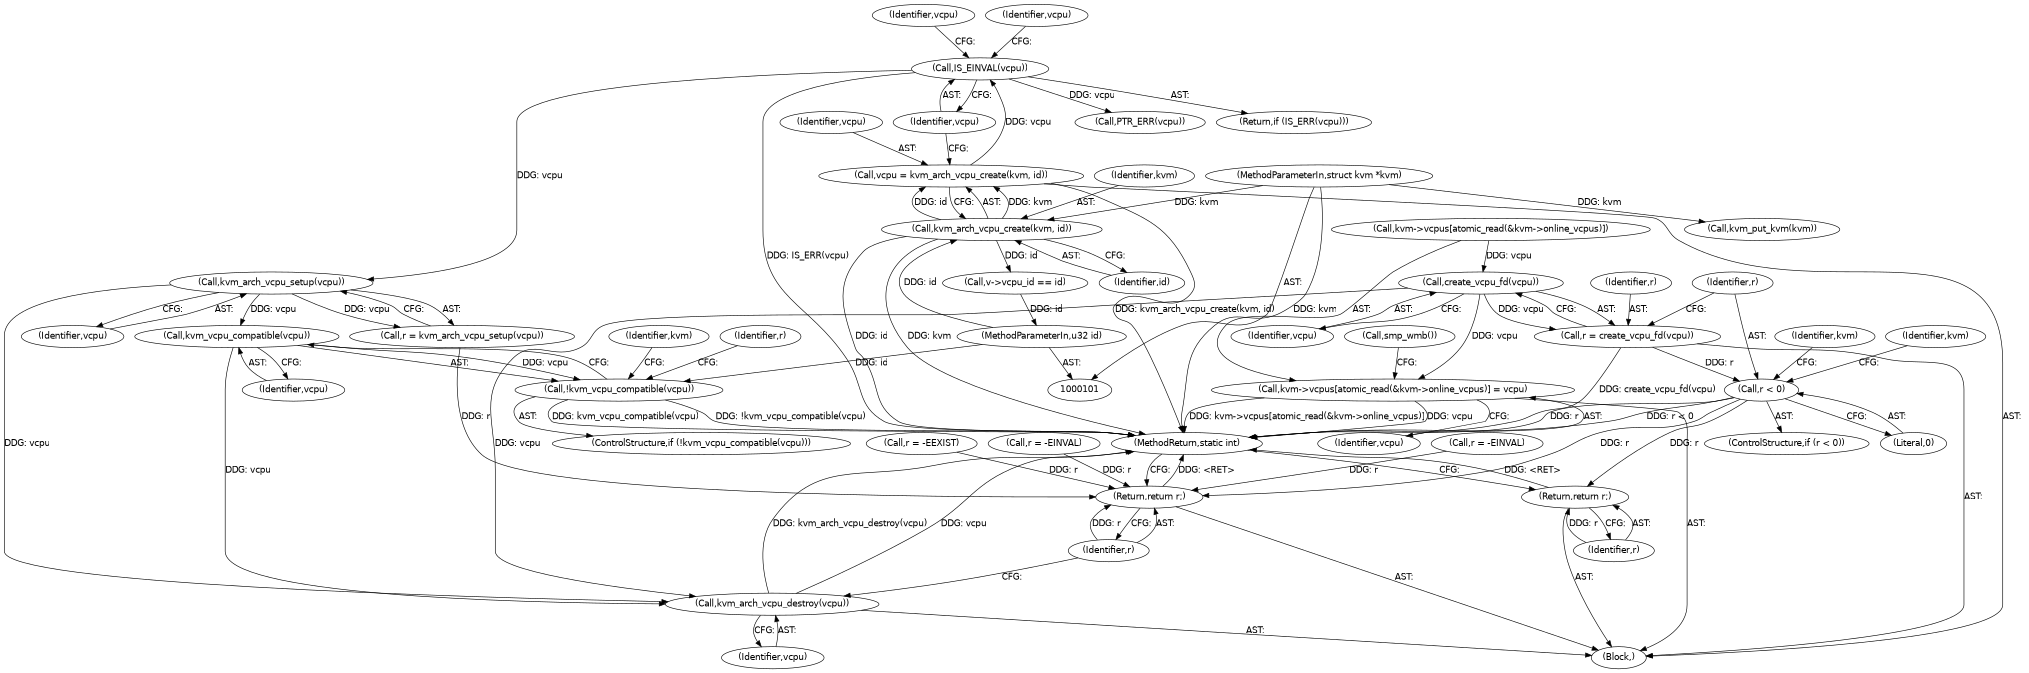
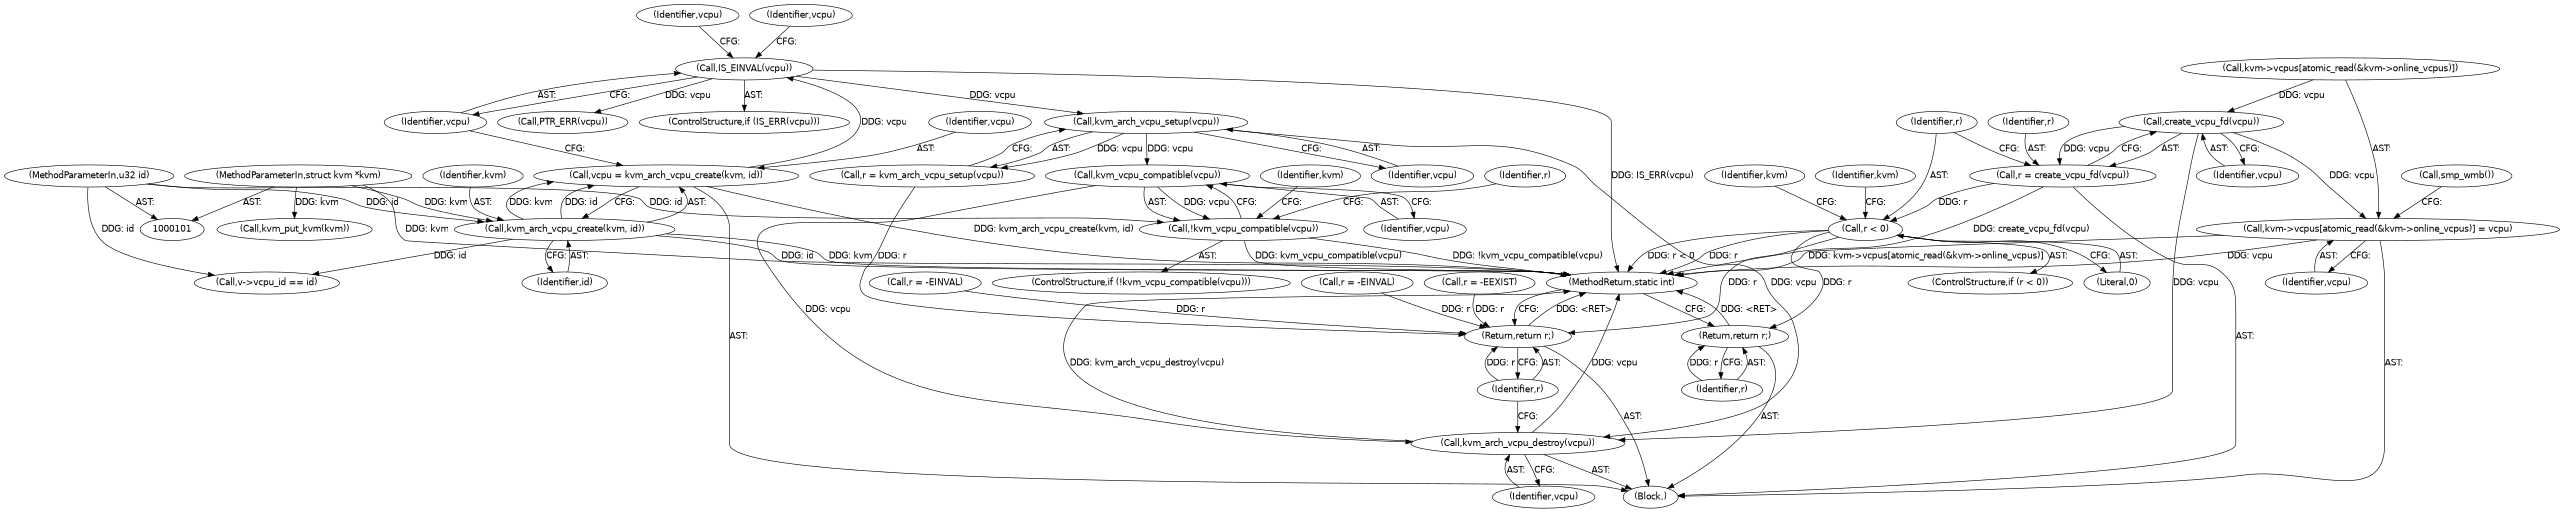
  digraph {
    fontname="DejaVu Sans"
    node [fontname="DejaVu Sans"]
    edge [fontname="DejaVu Sans"]
    n1 [label="(Call,kvm_vcpu_compatible(vcpu))"]
    n2 [label="(Call,!kvm_vcpu_compatible(vcpu))"]
    n3 [label="(Call,kvm_arch_vcpu_destroy(vcpu))"]
    n4 [label="(Identifier,vcpu)"]
    n5 [label="(MethodReturn,static int)"]
    n6 [label="(ControlStructure,if (!kvm_vcpu_compatible(vcpu)))"]
    n7 [label="(Call,create_vcpu_fd(vcpu))"]
    n8 [label="(Call,r = create_vcpu_fd(vcpu))"]
    n9 [label="(Call,kvm->vcpus[atomic_read(&kvm->online_vcpus)] = vcpu)"]
    n10 [label="(Identifier,vcpu)"]
    n11 [label="(Block,)"]
    n12 [label="(Identifier,vcpu)"]
    n13 [label="(Call,kvm_arch_vcpu_setup(vcpu))"]
    n14 [label="(Call,r = kvm_arch_vcpu_setup(vcpu))"]
    n15 [label="(Identifier,vcpu)"]
    n16 [label="(Return,return r;)"]
    n17 [label="(Call,IS_EINVAL(vcpu))"]
    n18 [label="(Call,PTR_ERR(vcpu))"]
-   n19 [label="(Return,if (IS_ERR(vcpu)))"]
+   n19 [label="(ControlStructure,if (IS_ERR(vcpu)))"]
    n20 [label="(Identifier,vcpu)"]
    n21 [label="(Return,return r;)"]
    n22 [label="(Call,vcpu = kvm_arch_vcpu_create(kvm, id))"]
    n23 [label="(Call,kvm_arch_vcpu_create(kvm, id))"]
    n24 [label="(Identifier,id)"]
    n25 [label="(Call,v->vcpu_id == id)"]
    n26 [label="(MethodParameterIn,struct kvm *kvm)"]
    n27 [label="(Call,kvm_put_kvm(kvm))"]
    1000101
    n29 [label="(MethodParameterIn,u32 id)"]
    n30 [label="(Call,r < 0)"]
    n31 [label="(Identifier,vcpu)"]
    n32 [label="(ControlStructure,if (r < 0))"]
    n33 [label="(Literal,0)"]
    n34 [label="(Identifier,r)"]
    n35 [label="(Identifier,r)"]
    n36 [label="(Identifier,kvm)"]
    n37 [label="(Identifier,vcpu)"]
    n38 [label="(Call,r = -EINVAL)"]
    n39 [label="(Call,r = -EINVAL)"]
    n40 [label="(Identifier,vcpu)"]
    n41 [label="(Identifier,kvm)"]
    n42 [label="(Identifier,vcpu)"]
    n43 [label="(Call,r = -EEXIST)"]
    n44 [label="(Identifier,kvm)"]
    n45 [label="(Identifier,r)"]
    n46 [label="(Identifier,kvm)"]
    n47 [label="(Identifier,r)"]
    n48 [label="(Call,smp_wmb())"]
    n49 [label="(Call,kvm->vcpus[atomic_read(&kvm->online_vcpus)])"]
    n50 [label="(Identifier,r)"]
    n1 -> n2 [label="AST: "]
    n1 -> n2 [label="DDG: vcpu"]
    n1 -> n3 [label="DDG: vcpu"]
    n1 -> n4 [label="CFG: "]
    n2 -> n1 [label="CFG: "]
    n2 -> n5 [label="DDG: !kvm_vcpu_compatible(vcpu)"]
    n2 -> n5 [label="DDG: kvm_vcpu_compatible(vcpu)"]
    n2 -> n6 [label="AST: "]
    n3 -> n5 [label="DDG: kvm_arch_vcpu_destroy(vcpu)"]
    n3 -> n5 [label="DDG: vcpu"]
    n3 -> n11 [label="AST: "]
    n3 -> n12 [label="CFG: "]
    n4 -> n1 [label="AST: "]
    n5 -> n16 [label="CFG: "]
    n5 -> n21 [label="CFG: "]
    n7 -> n3 [label="DDG: vcpu"]
    n7 -> n8 [label="AST: "]
    n7 -> n8 [label="DDG: vcpu"]
    n7 -> n9 [label="DDG: vcpu"]
    n7 -> n10 [label="CFG: "]
    n8 -> n5 [label="DDG: create_vcpu_fd(vcpu)"]
    n8 -> n7 [label="CFG: "]
    n8 -> n11 [label="AST: "]
    n8 -> n30 [label="DDG: r"]
    n9 -> n5 [label="DDG: kvm->vcpus[atomic_read(&kvm->online_vcpus)]"]
    n9 -> n5 [label="DDG: vcpu"]
    n9 -> n11 [label="AST: "]
    n9 -> n31 [label="CFG: "]
    n10 -> n7 [label="AST: "]
    n12 -> n3 [label="AST: "]
    n13 -> n1 [label="DDG: vcpu"]
    n13 -> n3 [label="DDG: vcpu"]
    n13 -> n14 [label="AST: "]
    n13 -> n14 [label="DDG: vcpu"]
    n13 -> n15 [label="CFG: "]
    n14 -> n13 [label="CFG: "]
    n14 -> n16 [label="DDG: r"]
    n15 -> n13 [label="AST: "]
    n16 -> n5 [label="DDG: <RET>"]
    n16 -> n11 [label="AST: "]
    n16 -> n35 [label="CFG: "]
    n17 -> n5 [label="DDG: IS_ERR(vcpu)"]
    n17 -> n13 [label="DDG: vcpu"]
    n17 -> n18 [label="DDG: vcpu"]
    n17 -> n19 [label="AST: "]
    n17 -> n20 [label="CFG: "]
    n20 -> n17 [label="AST: "]
    n20 -> n22 [label="CFG: "]
    n21 -> n5 [label="DDG: <RET>"]
    n21 -> n11 [label="AST: "]
    n21 -> n34 [label="CFG: "]
    n22 -> n5 [label="DDG: kvm_arch_vcpu_create(kvm, id)"]
    n22 -> n11 [label="AST: "]
    n22 -> n17 [label="DDG: vcpu"]
    n22 -> n23 [label="CFG: "]
    n23 -> n5 [label="DDG: id"]
    n23 -> n5 [label="DDG: kvm"]
    n23 -> n22 [label="AST: "]
    n23 -> n22 [label="DDG: kvm"]
    n23 -> n22 [label="DDG: id"]
    n23 -> n24 [label="CFG: "]
    n23 -> n25 [label="DDG: id"]
    n24 -> n23 [label="AST: "]
    n26 -> n5 [label="DDG: kvm"]
    n26 -> n23 [label="DDG: kvm"]
    n26 -> n27 [label="DDG: kvm"]
    n26 -> 1000101 [label="AST: "]
    n29 -> n2 [label="DDG: id"]
    n29 -> n23 [label="DDG: id"]
-   n25 -> n29 [label="DDG: id"]
+   n29 -> n25 [label="DDG: id"]
    n29 -> 1000101 [label="AST: "]
    n30 -> n5 [label="DDG: r < 0"]
    n30 -> n5 [label="DDG: r"]
    n30 -> n16 [label="DDG: r"]
    n30 -> n21 [label="DDG: r"]
    n30 -> n32 [label="AST: "]
    n30 -> n33 [label="CFG: "]
    n31 -> n9 [label="AST: "]
    n33 -> n30 [label="AST: "]
    n34 -> n21 [label="AST: "]
    n34 -> n21 [label="DDG: r"]
    n35 -> n3 [label="CFG: "]
    n35 -> n16 [label="AST: "]
    n35 -> n16 [label="DDG: r"]
    n36 -> n30 [label="CFG: "]
    n37 -> n17 [label="CFG: "]
    n38 -> n16 [label="DDG: r"]
    n39 -> n16 [label="DDG: r"]
    n40 -> n22 [label="AST: "]
    n41 -> n23 [label="AST: "]
    n42 -> n17 [label="CFG: "]
    n43 -> n16 [label="DDG: r"]
    n44 -> n2 [label="CFG: "]
    n45 -> n8 [label="AST: "]
    n46 -> n30 [label="CFG: "]
    n47 -> n8 [label="CFG: "]
    n47 -> n30 [label="AST: "]
    n48 -> n9 [label="CFG: "]
    n49 -> n7 [label="DDG: vcpu"]
    n49 -> n9 [label="AST: "]
    n50 -> n2 [label="CFG: "]
  }
